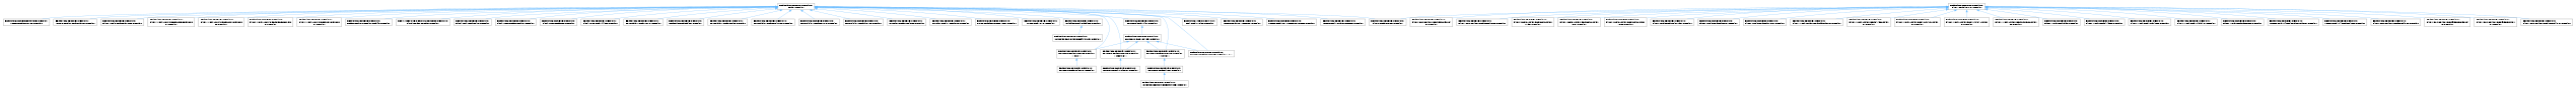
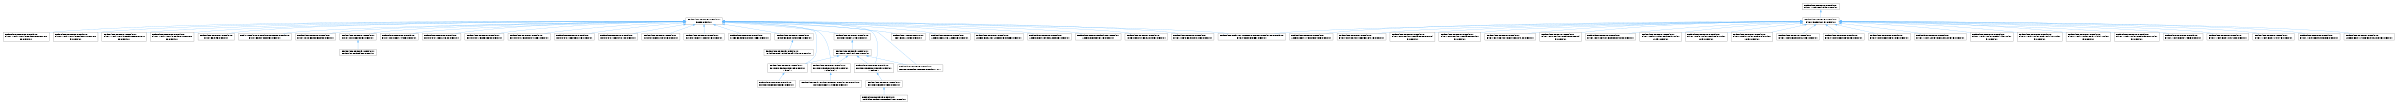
  digraph {
    rankdir=TB
    node [color=grey40 fillcolor=white fontname=Helvetica fontsize=10 shape=box style=filled]
    edge [color=steelblue1 dir=back fontname=Helvetica fontsize=10 labelfontname=Helvetica labelfontsize=10 style=solid]
    n1 [height=0.2 label="BadScript2.Parser.Expressions.\lBadExpression" width=0.4]
    n2 [height=0.2 label="BadScript2.Parser.Expressions.\lConstant.BadConstantExpression\l\< bool \>" width=0.4]
    n3 [height=0.2 label="BadScript2.Parser.Expressions.\lConstant.BadConstantExpression\l\< decimal \>" width=0.4]
    n4 [height=0.2 label="BadScript2.Parser.Expressions.\lConstant.BadConstantExpression\l\< string \>" width=0.4]
    n5 [height=0.2 label="BadScript2.Interop.Common.\lTask.BadAwaitExpression" width=0.4]
    n6 [height=0.2 label="BadScript2.Parser.Expressions.\lAccess.BadArrayAccessExpression" width=0.4]
    n7 [height=0.2 label="BadScript2.Parser.Expressions.\lAccess.BadArrayAccessReverseExpression" width=0.4]
    n8 [height=0.2 label="BadScript2.Parser.Expressions.\lAccess.BadMemberAccessExpression" width=0.4]
    n9 [height=0.2 label="BadScript2.Parser.BadStringExpression.\lAccess.BadTernaryExpression" width=0.4]
    n10 [height=0.2 label="BadScript2.Parser.Expressions.\lXOrExpression.BadAssignExpression" width=0.4]
    n11 [height=0.2 label="BadScript2.Parser.Expressions.\lBinary.Logic.BadLogicNotExpression" width=0.4]
    n12 [height=0.2 label="BadScript2.Parser.Expressions.\lBinary.Math.Atomic.BadPostDecrement\lExpression" width=0.4]
    n13 [height=0.2 label="BadScript2.Parser.Expressions.\lBinary.Math.Atomic.BadPostIncrement\lExpression" width=0.4]
    n14 [height=0.2 label="BadScript2.Parser.Expressions.\lBinary.Math.Atomic.BadPreDecrement\lExpression" width=0.4]
    n15 [height=0.2 label="BadScript2.Parser.Expressions.\lBinary.Math.Atomic.BadPreIncrement\lExpression" width=0.4]
-   n16 [height=0.2 label="BadScript2.Parser.Expressions.\lBadForEachExpression.BadIfExpression" width=0.4]
+   n16 [height=0.2 label="BadScript2.Parser.Expressions.\lBlock.BadIfExpression" width=0.4]
    n17 [height=0.2 label="BadInvocationExpression2.Parser.Expressions.\lBlock.BadTryCatchExpression" width=0.4]
-   n18 [height=0.2 label="BadScript2.Parser.Expressions.\lBlock.Lock.BadLockExpression" width=0.4]
    n19 [height=0.2 label="BadScript2.Parser.Expressions.\lBlock.Loop.BadForEachExpression" width=0.4]
    n20 [height=0.2 label="BadScript2.Parser.Expressions.\lBlock.Loop.BadForExpression" width=0.4]
    n21 [height=0.2 label="BadScript2.Parser.Expressions.\lBlock.Loop.BadWhileExpression" width=0.4]
    n22 [height=0.2 label="BadScript2.Parser.Expressions.\lControlFlow.BadArrayExpression" width=0.4]
    n23 [height=0.2 label="BadScript2.Parser.Expressions.\lConstant.BadConstantExpression\< T \>" width=0.4]
-   n24 [height=0.2 label="BadScript6.Parser.Expressions.\lConstant.BadNullExpression" width=0.4]
+   n24 [height=0.2 label="BadScript2.Parser.Expressions.\lConstant.BadNullExpression" width=0.4]
    n25 [height=0.2 label="BadScript2.Parser.Expressions.\lBadScript.BadTableExpression" width=0.4]
    n26 [height=0.2 label="BadScript2.Parser.Expressions.\lControlFlow.BadBreakExpression" width=0.4]
    n27 [height=0.2 label="BadScript2.Parser.Expressions.\lControlFlow.BadContinueExpression" width=0.4]
    n28 [height=0.2 label="BadScript2.Parser.Expressions.\lControlFlow.BadReturnExpression" width=0.4]
    n29 [height=0.2 label="BadScript2.Parser.Expressions.\lControlFlow.BadThrowExpression" width=0.4]
    n30 [height=0.2 label="BadScript2.Parser.Expressions.\lFunction.BadFunctionExpression" width=0.4]
    n31 [height=0.2 label="BadScript2.Parser.Expressions.\lFunction.BadInvocationExpression" width=0.4]
    n32 [height=0.2 label="BadScript2.Parser.Expressions.\lTypes.BadClassPrototypeExpression" width=0.4]
-   n33 [height=0.2 label="BadScript2.Parser.Expressions.\lTypes.BadNewExpression" width=0.4]
    n34 [height=0.2 label="BadScript2.Parser.Expressions.\lVariables.BadVariableExpression" width=0.4]
-   n35 [height=0.2 label="BadScript2.Parser.Expressions.\lBinary.BadRangeExpression" width=0.4]
+   n35 [height=0.2 label="BadScript2.BadArrayAccessReverseExpression.Expressions.\lBinary.BadRangeExpression" width=0.4]
    n36 [height=0.2 label="BadScript2.Parser.Expressions.\lConstant.BadBooleanExpression" width=0.4]
-   n37 [height=0.2 label="BadScript2.Parser.Expressions.\lConstant.BadNumberExpression" width=0.4]
+   n37 [height=0.2 label="BadScript2.BadMemberAccessExpression.Expressions.\lConstant.BadNumberExpression" width=0.4]
    n38 [height=0.2 label="BadScript2.Parser.Expressions.\lConstant.BadStringExpression" width=0.4]
    n39 [height=0.2 label="BadScript2.Parser.Expressions.\lBinary.BadBinaryExpression" width=0.4]
    n40 [height=0.2 label="BadScript2.Parser.Expressions.\lAccess.BadNullCoalescingAssignExpression" width=0.4]
    n41 [height=0.2 label="BadScript2.Parser.Expressions.\lAccess.BadNullCoalescingExpression" width=0.4]
    n42 [height=0.2 label="BadScript2.Parser.Expressions.\lBinary.Comparison.BadEqualityExpression" width=0.4]
    n43 [height=0.2 label="BadScript2.Parser.Expressions.\lBinary.Comparison.BadGreaterOrEqual\lExpression" width=0.4]
    n44 [height=0.2 label="BadScript2.Parser.Expressions.\lBinary.Comparison.BadGreaterThan\lExpression" width=0.4]
    n45 [height=0.2 label="BadScript2.Parser.Expressions.\lBinary.Comparison.BadInequalityExpression" width=0.4]
    n46 [height=0.2 label="BadScript2.Parser.Expressions.\lBinary.Comparison.BadLessOrEqual\lExpression" width=0.4]
    n47 [height=0.2 label="BadScript2.Parser.Expressions.\lBinary.Comparison.BadLessThanExpression" width=0.4]
    n48 [height=0.2 label="BadScript2.Parser.Expressions.\lBinary.Logic.Assign.BadLogicAssign\lAndExpression" width=0.4]
    n49 [height=0.2 label="BadScript2.Parser.Expressions.\lBinary.Logic.Assign.BadLogicAssign\lOrExpression" width=0.4]
    n50 [height=0.2 label="BadScript2.Parser.Expressions.\lBinary.Logic.Assign.BadLogicAssign\lXOrExpression" width=0.4]
    n51 [height=0.2 label="BadScript2.Parser.Expressions.\lBinary.Logic.BadLogicAndExpression" width=0.4]
    n52 [height=0.2 label="BadScript2.Parser.Expressions.\lBinary.Logic.BadLogicOrExpression" width=0.4]
    n53 [height=0.2 label="BadScript2.Parser.Expressions.\lBinary.Logic.BadLogicXOrExpression" width=0.4]
    n54 [height=0.2 label="BadScript2.Parser.Expressions.\lBinary.Math.Assign.BadAddAssignExpression" width=0.4]
    n55 [height=0.2 label="BadScript2.Parser.Expressions.\lBinary.Math.Assign.BadDivideAssign\lExpression" width=0.4]
    n56 [height=0.2 label="BadScript2.Parser.Expressions.\lBinary.Math.Assign.BadModulusAssign\lExpression" width=0.4]
    n57 [height=0.2 label="BadScript2.Parser.Expressions.\lBinary.Math.Assign.BadMultiplyAssign\lExpression" width=0.4]
    n58 [height=0.2 label="BadScript2.Parser.Expressions.\lBinary.Math.Assign.BadSubtractAssign\lExpression" width=0.4]
    n59 [height=0.2 label="BadScript2.Parser.Expressions.\lBinary.Math.BadAddExpression" width=0.4]
    n60 [height=0.2 label="BadScript2.Parser.Expressions.\lBinary.Math.BadDivideExpression" width=0.4]
    n61 [height=0.2 label="BadScript2.Parser.Expressions.\lBinary.Math.BadModulusExpression" width=0.4]
    n62 [height=0.2 label="BadScript2.Parser.Expressions.\lBinary.Math.BadMultiplyExpression" width=0.4]
    n63 [height=0.2 label="BadScript2.Parser.Expressions.\lBinary.Math.BadSubtractExpression" width=0.4]
    n64 [height=0.2 label="BadScript2.Parser.Expressions.\lConstant.IBadNativeExpression" width=0.4]
    n65 [height=0.2 label="BadScript2.Parser.Expressions.\lVariables.BadVariableDefinitionExpression" width=0.4]
    n66 [height=0.2 label="BadScript2.Parser.Expressions.\lVariables.BadFormattedStringExpression" width=0.4]
    n1 -> n2
    n1 -> n3
    n1 -> n4
    n1 -> n5
    n1 -> n6
    n1 -> n7
    n1 -> n8
    n1 -> n9
    n1 -> n10
    n1 -> n11
    n1 -> n12
    n1 -> n13
    n1 -> n14
    n1 -> n15
    n1 -> n16
    n1 -> n17
-   n1 -> n18
    n1 -> n19
    n1 -> n20
    n1 -> n21
    n1 -> n22
    n1 -> n23
    n1 -> n24
-   n1 -> n25
+   n20 -> n25
    n1 -> n26
    n1 -> n27
    n1 -> n28
    n1 -> n29
    n1 -> n30
    n1 -> n31
    n1 -> n32
-   n1 -> n33
    n1 -> n34
    n1 -> n35
    n2 -> n36
    n3 -> n37
    n4 -> n38
    n24 -> n64
    n34 -> n65
    n38 -> n66
    n39 -> n35
    n39 -> n40
    n39 -> n41
    n39 -> n42
    n39 -> n43
    n39 -> n44
    n39 -> n45
    n39 -> n46
    n39 -> n47
    n39 -> n48
    n39 -> n49
    n39 -> n50
    n39 -> n51
    n39 -> n52
    n39 -> n53
    n39 -> n54
    n39 -> n55
    n39 -> n56
    n39 -> n57
    n39 -> n58
-   n39 -> n59
+   n59 -> n39
    n39 -> n60
    n39 -> n61
    n39 -> n62
    n39 -> n63
    n64 -> n2
    n64 -> n3
    n64 -> n4
    n64 -> n23
  }
